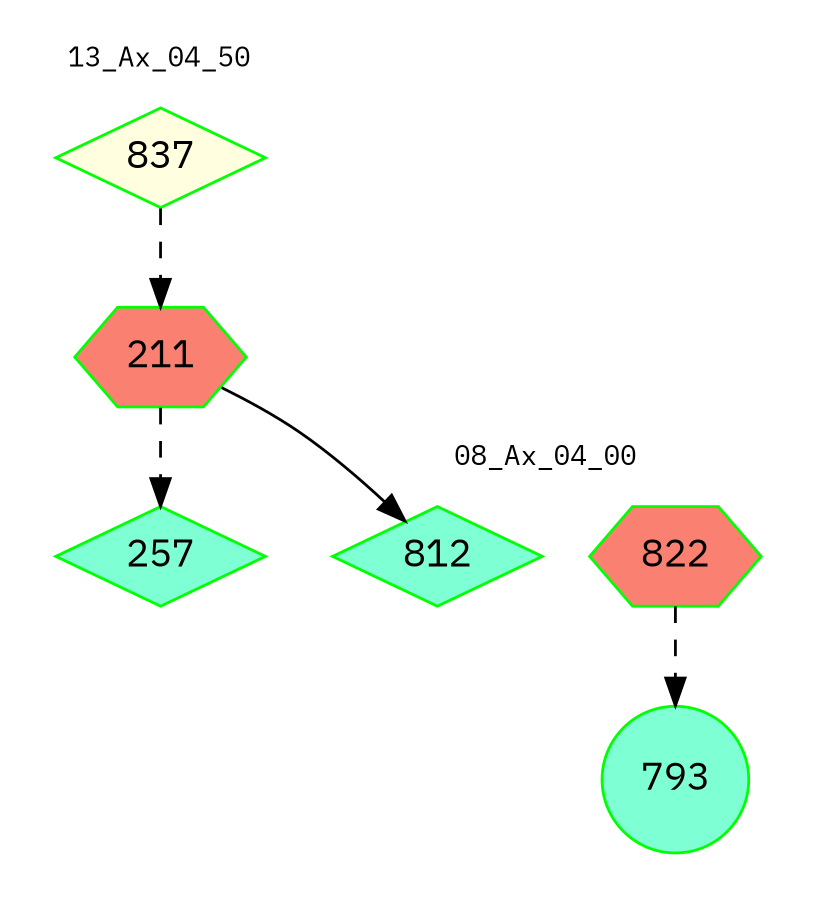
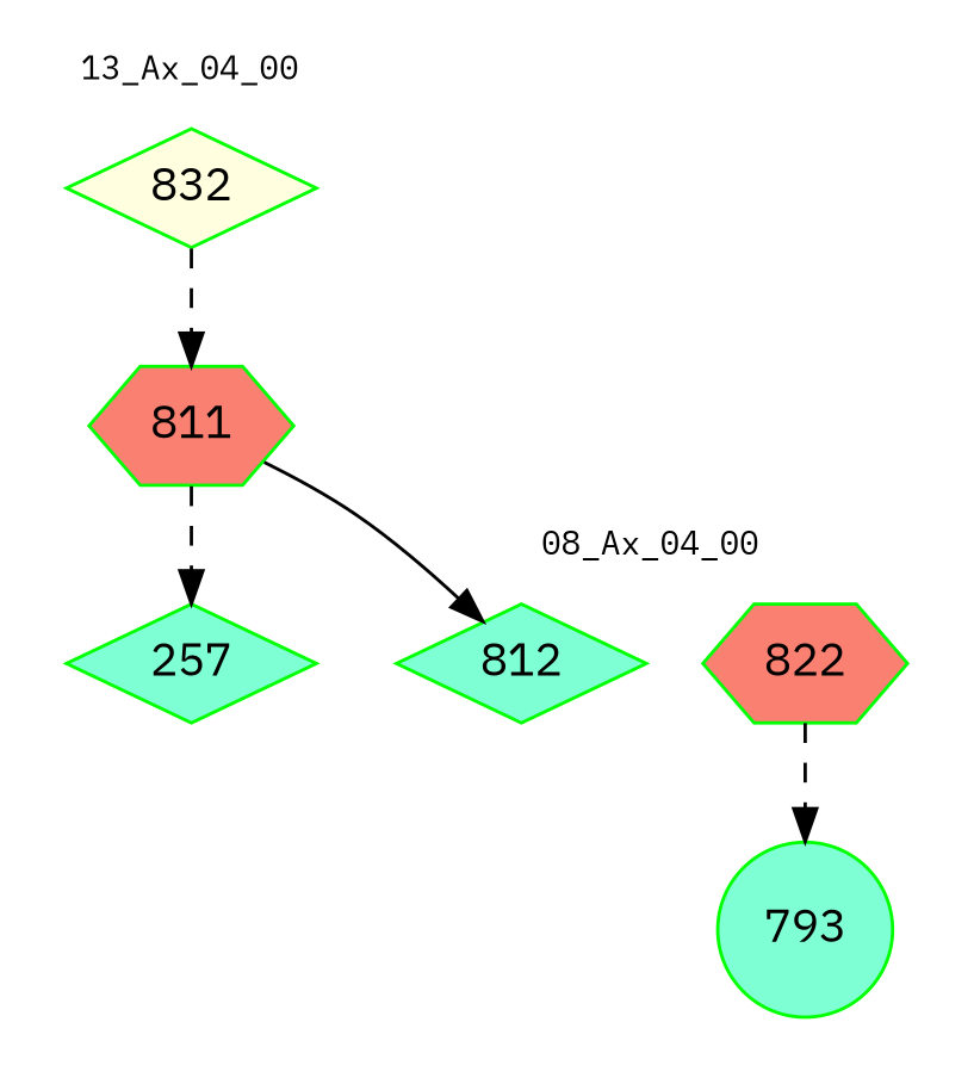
  digraph {
    fontname="IBM Plex Mono"
    node [color=green fillcolor=aquamarine fontname="IBM Plex Mono" shape=diamond style=filled]
    edge [color=black fontname="IBM Plex Mono" style=dashed]
    n1 [fillcolor=salmon label=822 shape=hexagon]
    n2 [label=793 shape=circle]
    n3 [label=812]
-   n4 [fillcolor=lightyellow label=837]
-   n5 [fillcolor=salmon label=211 shape=hexagon]
+   n4 [fillcolor=lightyellow label=832]
+   n5 [fillcolor=salmon label=811 shape=hexagon]
    n6 [label=257]
    subgraph cluster_1 {
      color=white
      fontsize=10
      label="08_Ax_04_00"
      n1
      n2
      n3
    }
    subgraph cluster_2 {
      color=white
      fontsize=10
-     label="13_Ax_04_50"
+     label="13_Ax_04_00"
      n4
      n5
      n6
    }
    n1 -> n2
    n4 -> n5
    n5 -> n3 [style=solid]
    n5 -> n6
  }
